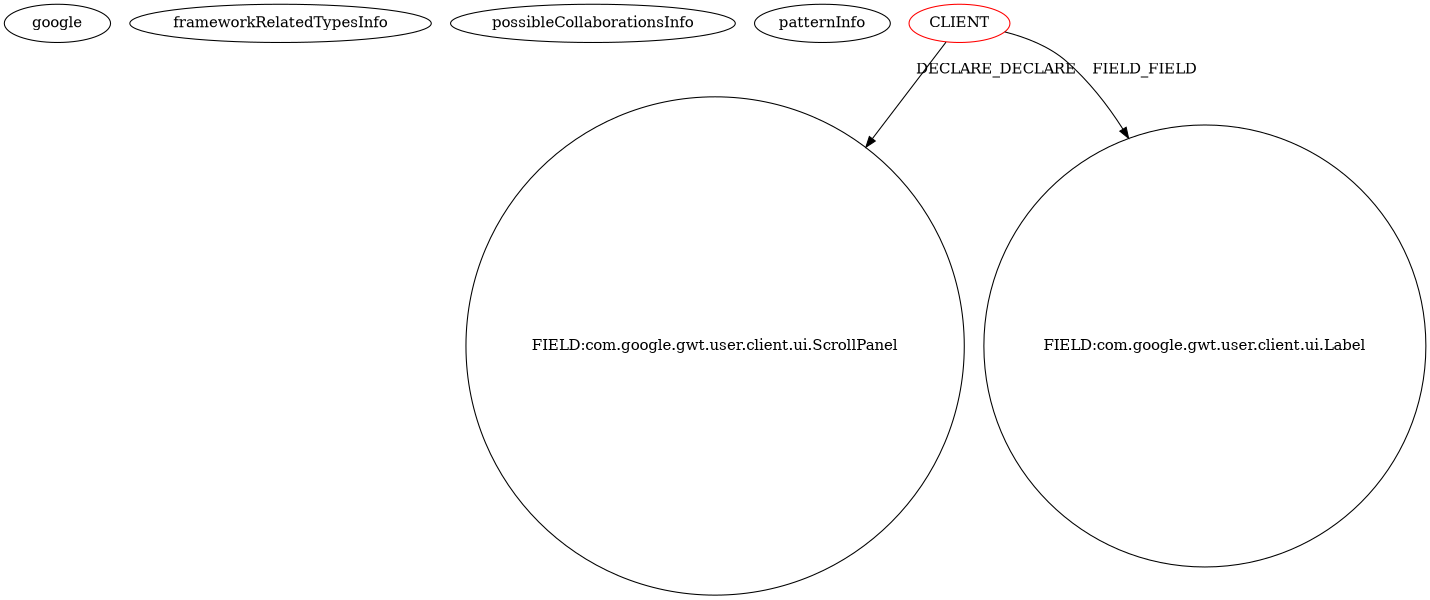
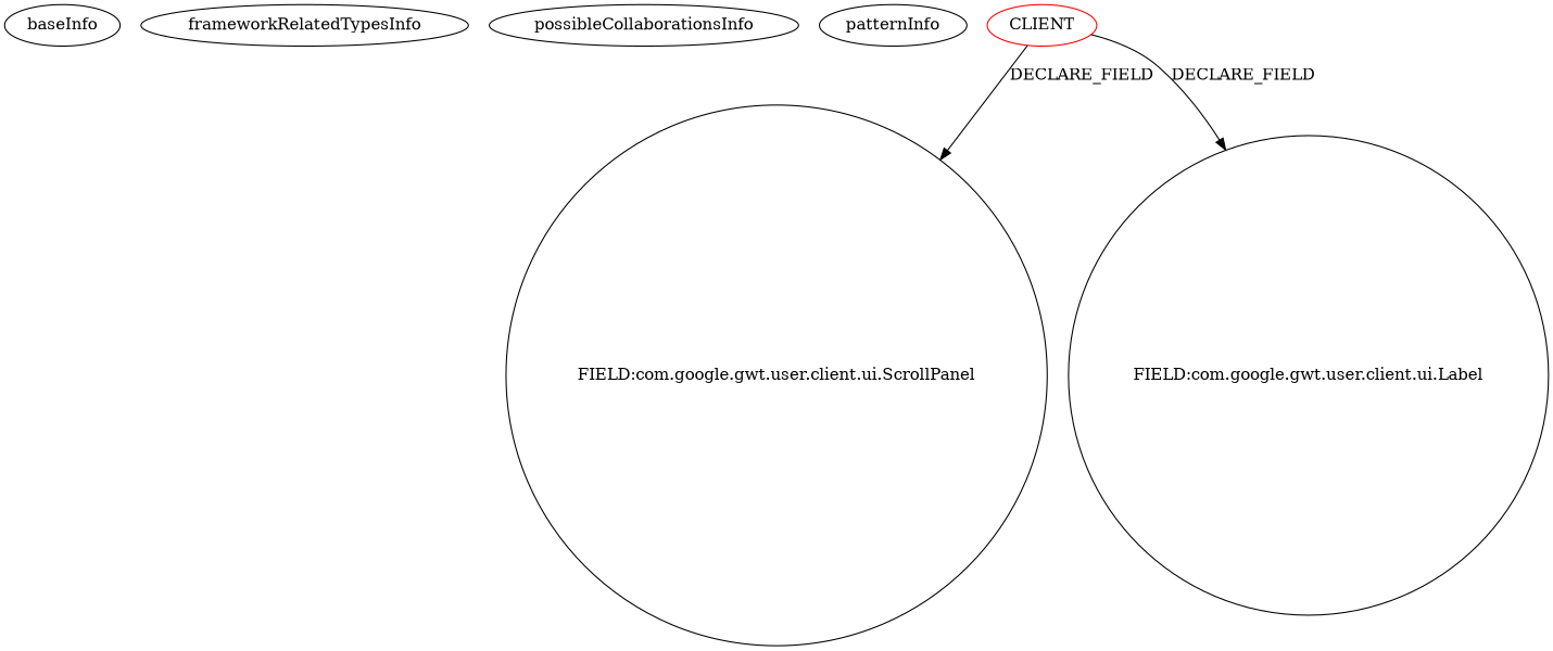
  digraph {
-   baseInfo [category=pattern graphId=1422 isAnonymous=false possibleRelation=false label=google]
+   baseInfo [category=pattern graphId=1422 isAnonymous=false possibleRelation=false]
    frameworkRelatedTypesInfo
    possibleCollaborationsInfo
    patternInfo [frequency=2.0 patternRootClient=0]
    n5 [isFrameworkType=false label="FIELD:com.google.gwt.user.client.ui.ScrollPanel" shape=circle vertexType=FIELD_DECLARATION]
    n6 [color=red isFrameworkType=false label=CLIENT vertexType=ROOT_CLIENT_CLASS_DECLARATION]
    n7 [isFrameworkType=false label="FIELD:com.google.gwt.user.client.ui.Label" shape=circle vertexType=FIELD_DECLARATION]
-   n6 -> n5 [label=DECLARE_DECLARE]
-   n6 -> n7 [label=FIELD_FIELD]
+   n6 -> n5 [label=DECLARE_FIELD]
+   n6 -> n7 [label=DECLARE_FIELD]
  }
